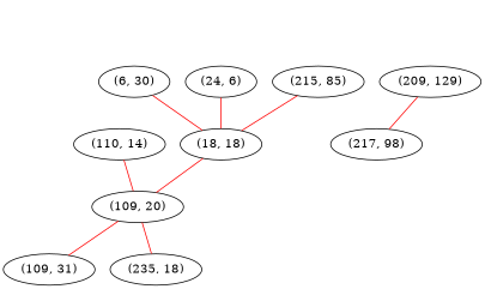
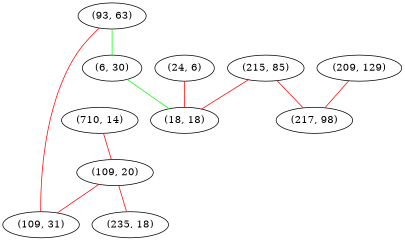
  graph {
    edge [color=red weight=1]
-   "(110, 14)"
+   "(110, 14)" [label="(710, 14)"]
    "(109, 20)"
    "(109, 31)"
    "(235, 18)"
    "(24, 6)"
    "(18, 18)"
+   "(93, 63)"
    "(6, 30)"
    "(209, 129)"
    "(217, 98)"
    "(215, 85)"
    "(110, 14)" -- "(109, 20)"
    "(109, 20)" -- "(109, 31)"
    "(109, 20)" -- "(235, 18)"
    "(24, 6)" -- "(18, 18)"
-   "(18, 18)" -- "(109, 20)"
-   "(6, 30)" -- "(18, 18)" [weight=2]
+   "(93, 63)" -- "(109, 31)"
+   "(93, 63)" -- "(6, 30)" [color=green weight=2]
+   "(6, 30)" -- "(18, 18)" [color=green weight=2]
    "(209, 129)" -- "(217, 98)"
    "(215, 85)" -- "(18, 18)"
+   "(215, 85)" -- "(217, 98)"
  }
